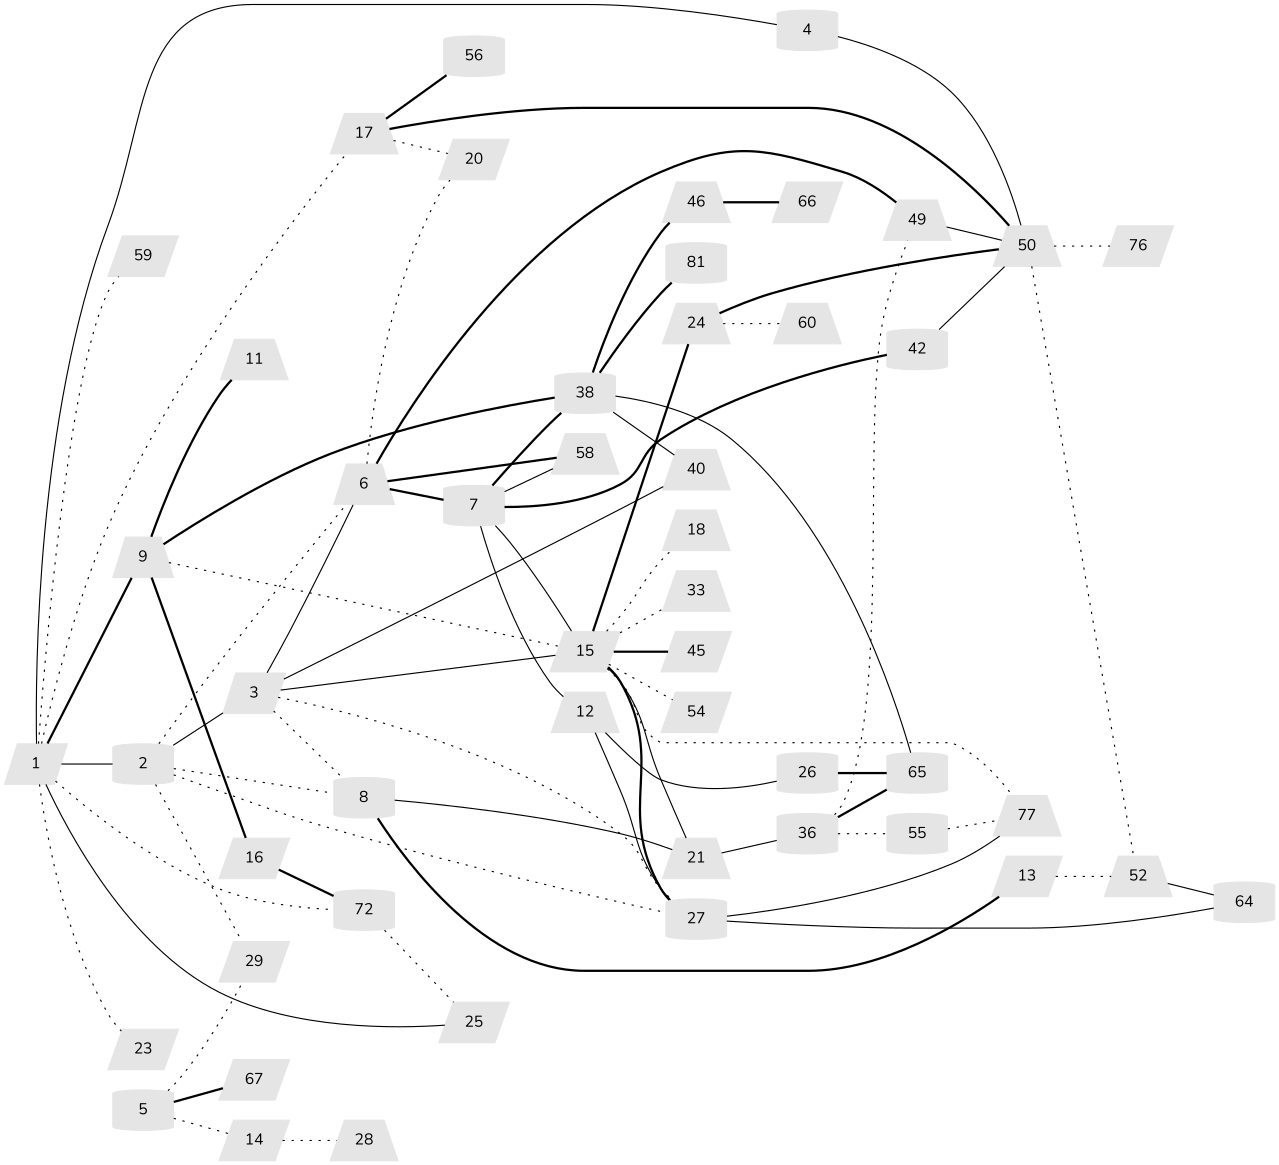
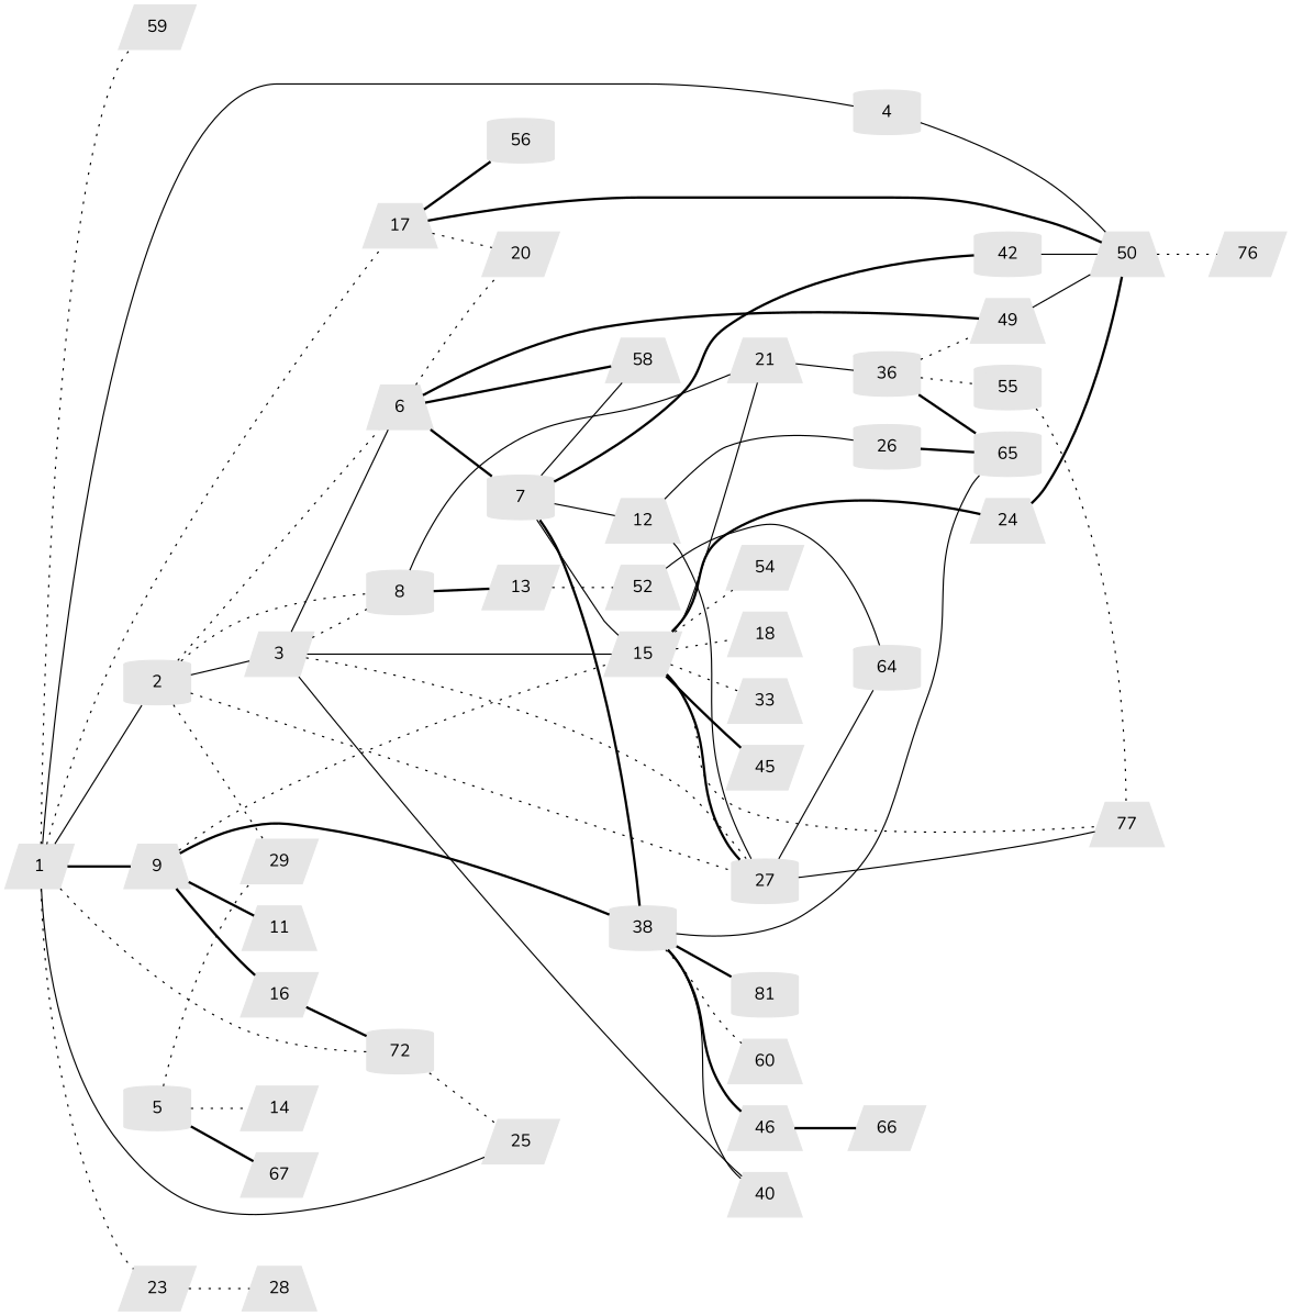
  graph {
    fontname=Nunito
    rankdir=LR
    node [color=gray90 fontname=Nunito shape=trapezium style=filled]
    edge [fontname=Nunito style=dotted]
    1 [shape=parallelogram super="+47"]
    2 [shape=cylinder super="+19"]
    4 [shape=cylinder]
    9 [super="+10"]
    17
    23 [shape=parallelogram super="+69"]
    25 [shape=parallelogram super="+57"]
    59 [shape=parallelogram]
    72 [shape=cylinder]
    3 [shape=parallelogram super="+75"]
    6 [super="+32"]
    8 [shape=cylinder super="+31"]
    27 [shape=cylinder super="+44"]
    29 [shape=parallelogram super="+78"]
    50 [super="+70"]
    15 [shape=parallelogram super="+22"]
    38 [shape=cylinder super="+74"]
    11 [super="+53"]
    16 [shape=parallelogram super="+39"]
    20 [shape=parallelogram super="+37"]
    56 [shape=cylinder super="+61"]
    40
    7 [shape=cylinder super="+68"]
    49 [super="+62"]
    58
    13 [shape=parallelogram super="+51"]
    21
    77
    64 [shape=cylinder super="+71"]
    5 [shape=cylinder super="+63"]
    14 [shape=parallelogram]
    67 [shape=parallelogram]
    18
    24 [super="+30"]
    33
    45 [shape=parallelogram]
    54 [shape=parallelogram]
    36 [shape=cylinder super="+43"]
    65 [shape=cylinder]
    55 [shape=cylinder]
    52
    76 [shape=parallelogram]
    28
    12
    42 [shape=cylinder super="+48"]
    26 [shape=cylinder super="+35"]
    n47 [label=81 shape=cylinder]
    46 [super="+73"]
    60
    66 [shape=parallelogram]
    1 -- 2 [style=solid]
    1 -- 4 [style=solid]
    1 -- 9 [style=bold]
    1 -- 17
    1 -- 23 [weight=2]
    1 -- 25 [style=solid]
    1 -- 59
    1 -- 72
    2 -- 3 [style=solid]
    2 -- 6
    2 -- 8
    2 -- 27
    2 -- 29
    4 -- 50 [style=solid]
    9 -- 15
    9 -- 38 [style=bold]
    9 -- 11 [style=bold]
    9 -- 16 [style=bold]
    17 -- 50 [style=bold]
    17 -- 20
    17 -- 56 [style=bold]
    72 -- 25
    3 -- 6 [style=solid]
    3 -- 8
    3 -- 27
    3 -- 15 [style=solid]
    3 -- 40 [style=solid]
    6 -- 20
    6 -- 7 [style=bold]
    6 -- 49 [style=bold]
    6 -- 58 [style=bold]
    8 -- 13 [style=bold]
    8 -- 21 [style=solid]
    27 -- 77 [style=solid]
    27 -- 64 [style=solid]
-   50 -- 52
    50 -- 76
    15 -- 27 [style=bold]
    15 -- 21 [style=solid]
    15 -- 77
    15 -- 18
    15 -- 24 [style=bold]
    15 -- 33
    15 -- 45 [style=bold]
    15 -- 54
    38 -- 40 [style=solid]
    38 -- 65 [style=solid]
    38 -- n47 [style=bold]
    38 -- 46 [style=bold]
    16 -- 72 [style=bold]
    7 -- 15 [style=solid]
    7 -- 38 [style=bold]
    7 -- 58 [style=solid]
    7 -- 12 [style=solid]
    7 -- 42 [style=bold]
    49 -- 50 [style=solid]
    13 -- 52
    21 -- 36 [style=solid]
    5 -- 29
    5 -- 14
    5 -- 67 [style=bold]
-   14 -- 28
+   23 -- 28
    24 -- 50 [style=bold]
-   24 -- 60
+   38 -- 60
    36 -- 49
    36 -- 65 [style=bold]
    36 -- 55
    55 -- 77
    52 -- 64 [style=solid]
    12 -- 27 [style=solid]
    12 -- 26 [style=solid]
    42 -- 50 [style=solid]
    26 -- 65 [style=bold]
    46 -- 66 [style=bold]
  }
